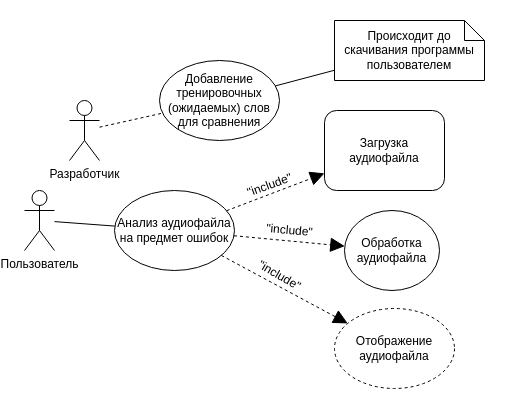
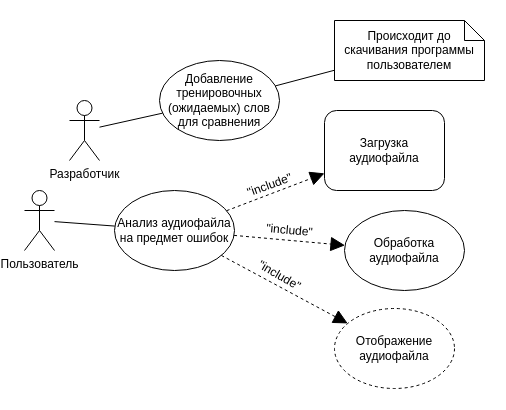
  <mxCell id="0" />
  <mxCell id="1" parent="0" />
  <mxCell id="2" value="Разработчик" style="shape=umlActor;verticalLabelPosition=bottom;verticalAlign=top;html=1;outlineConnect=0;" vertex="1" parent="1"><mxGeometry x="65" y="100" width="30" height="60" as="geometry" /></mxCell>
  <mxCell id="3" value="Добавление тренировочных&lt;div&gt;(ожидаемых) слов для сравнения&lt;/div&gt;" style="ellipse;whiteSpace=wrap;html=1;" vertex="1" parent="1"><mxGeometry x="155" y="60" width="120" height="80" as="geometry" /></mxCell>
  <mxCell id="4" value="Пользователь" style="shape=umlActor;verticalLabelPosition=bottom;verticalAlign=top;html=1;outlineConnect=0;" vertex="1" parent="1"><mxGeometry x="20" y="190" width="30" height="60" as="geometry" /></mxCell>
  <mxCell id="5" value="&lt;div&gt;Анализ аудиофайла на предмет ошибок&lt;/div&gt;" style="ellipse;whiteSpace=wrap;html=1;" vertex="1" parent="1"><mxGeometry x="110" y="190" width="120" height="80" as="geometry" /></mxCell>
  <mxCell id="6" value="Загрузка аудиофайла" style="whiteSpace=wrap;html=1;rounded=1;" vertex="1" parent="1"><mxGeometry x="320" y="110" width="120" height="80" as="geometry" /></mxCell>
- <mxCell id="7" value="Обработка аудиофайла" style="ellipse;whiteSpace=wrap;html=1;" vertex="1" parent="1"><mxGeometry x="340" y="210" width="95" height="80" as="geometry" /></mxCell>
+ <mxCell id="7" value="Обработка аудиофайла" style="ellipse;whiteSpace=wrap;html=1;" vertex="1" parent="1"><mxGeometry x="340" y="210" width="120" height="80" as="geometry" /></mxCell>
  <mxCell id="8" value="Отображение аудиофайла" style="ellipse;whiteSpace=wrap;html=1;dashed=1;" vertex="1" parent="1"><mxGeometry x="330" y="308" width="120" height="80" as="geometry" /></mxCell>
  <mxCell id="9" value="" style="endArrow=block;dashed=1;endFill=1;endSize=12;html=1;rounded=0;" edge="1" parent="1" source="5" target="6"><mxGeometry width="160" relative="1" as="geometry"><mxPoint x="30" y="340" as="sourcePoint" /><mxPoint x="190" y="340" as="targetPoint" /></mxGeometry></mxCell>
  <mxCell id="10" value="&quot;include&quot;" style="text;html=1;align=center;verticalAlign=middle;resizable=0;points=[];autosize=1;strokeColor=none;fillColor=none;rotation=-20;" vertex="1" parent="1"><mxGeometry x="230" y="170" width="70" height="30" as="geometry" /></mxCell>
  <mxCell id="11" value="" style="endArrow=block;dashed=1;endFill=1;endSize=12;html=1;rounded=0;" edge="1" parent="1" source="5" target="7"><mxGeometry width="160" relative="1" as="geometry"><mxPoint x="232" y="220" as="sourcePoint" /><mxPoint x="338" y="180" as="targetPoint" /></mxGeometry></mxCell>
  <mxCell id="12" value="" style="endArrow=block;dashed=1;endFill=1;endSize=12;html=1;rounded=0;" edge="1" parent="1" source="5" target="8"><mxGeometry width="160" relative="1" as="geometry"><mxPoint x="242" y="230" as="sourcePoint" /><mxPoint x="348" y="190" as="targetPoint" /></mxGeometry></mxCell>
  <mxCell id="13" value="&quot;include&quot;" style="text;html=1;align=center;verticalAlign=middle;resizable=0;points=[];autosize=1;strokeColor=none;fillColor=none;rotation=5;" vertex="1" parent="1"><mxGeometry x="250" y="215" width="70" height="30" as="geometry" /></mxCell>
  <mxCell id="14" value="&quot;include&quot;" style="text;html=1;align=center;verticalAlign=middle;resizable=0;points=[];autosize=1;strokeColor=none;fillColor=none;rotation=30;" vertex="1" parent="1"><mxGeometry x="240" y="260" width="70" height="30" as="geometry" /></mxCell>
- <mxCell id="15" value="" style="endArrow=none;html=1;rounded=0;dashed=1;" edge="1" parent="1" source="2" target="3"><mxGeometry width="50" height="50" relative="1" as="geometry"><mxPoint x="115" y="150" as="sourcePoint" /><mxPoint x="165" y="100" as="targetPoint" /></mxGeometry></mxCell>
+ <mxCell id="15" value="" style="endArrow=none;html=1;rounded=0;" edge="1" parent="1" source="2" target="3"><mxGeometry width="50" height="50" relative="1" as="geometry"><mxPoint x="115" y="150" as="sourcePoint" /><mxPoint x="165" y="100" as="targetPoint" /></mxGeometry></mxCell>
  <mxCell id="16" value="" style="endArrow=none;html=1;rounded=0;" edge="1" parent="1" source="4" target="5"><mxGeometry width="50" height="50" relative="1" as="geometry"><mxPoint x="120" y="180" as="sourcePoint" /><mxPoint x="170" y="130" as="targetPoint" /></mxGeometry></mxCell>
  <mxCell id="17" value="Происходит до скачивания программы пользователем" style="shape=note;size=20;whiteSpace=wrap;html=1;" vertex="1" parent="1"><mxGeometry x="330" y="20" width="150" height="60" as="geometry" /></mxCell>
  <mxCell id="18" value="" style="endArrow=none;dashed=0;html=1;rounded=0;" edge="1" parent="1" source="3" target="17"><mxGeometry width="50" height="50" relative="1" as="geometry"><mxPoint x="340" y="90" as="sourcePoint" /><mxPoint x="390" y="40" as="targetPoint" /></mxGeometry></mxCell>
